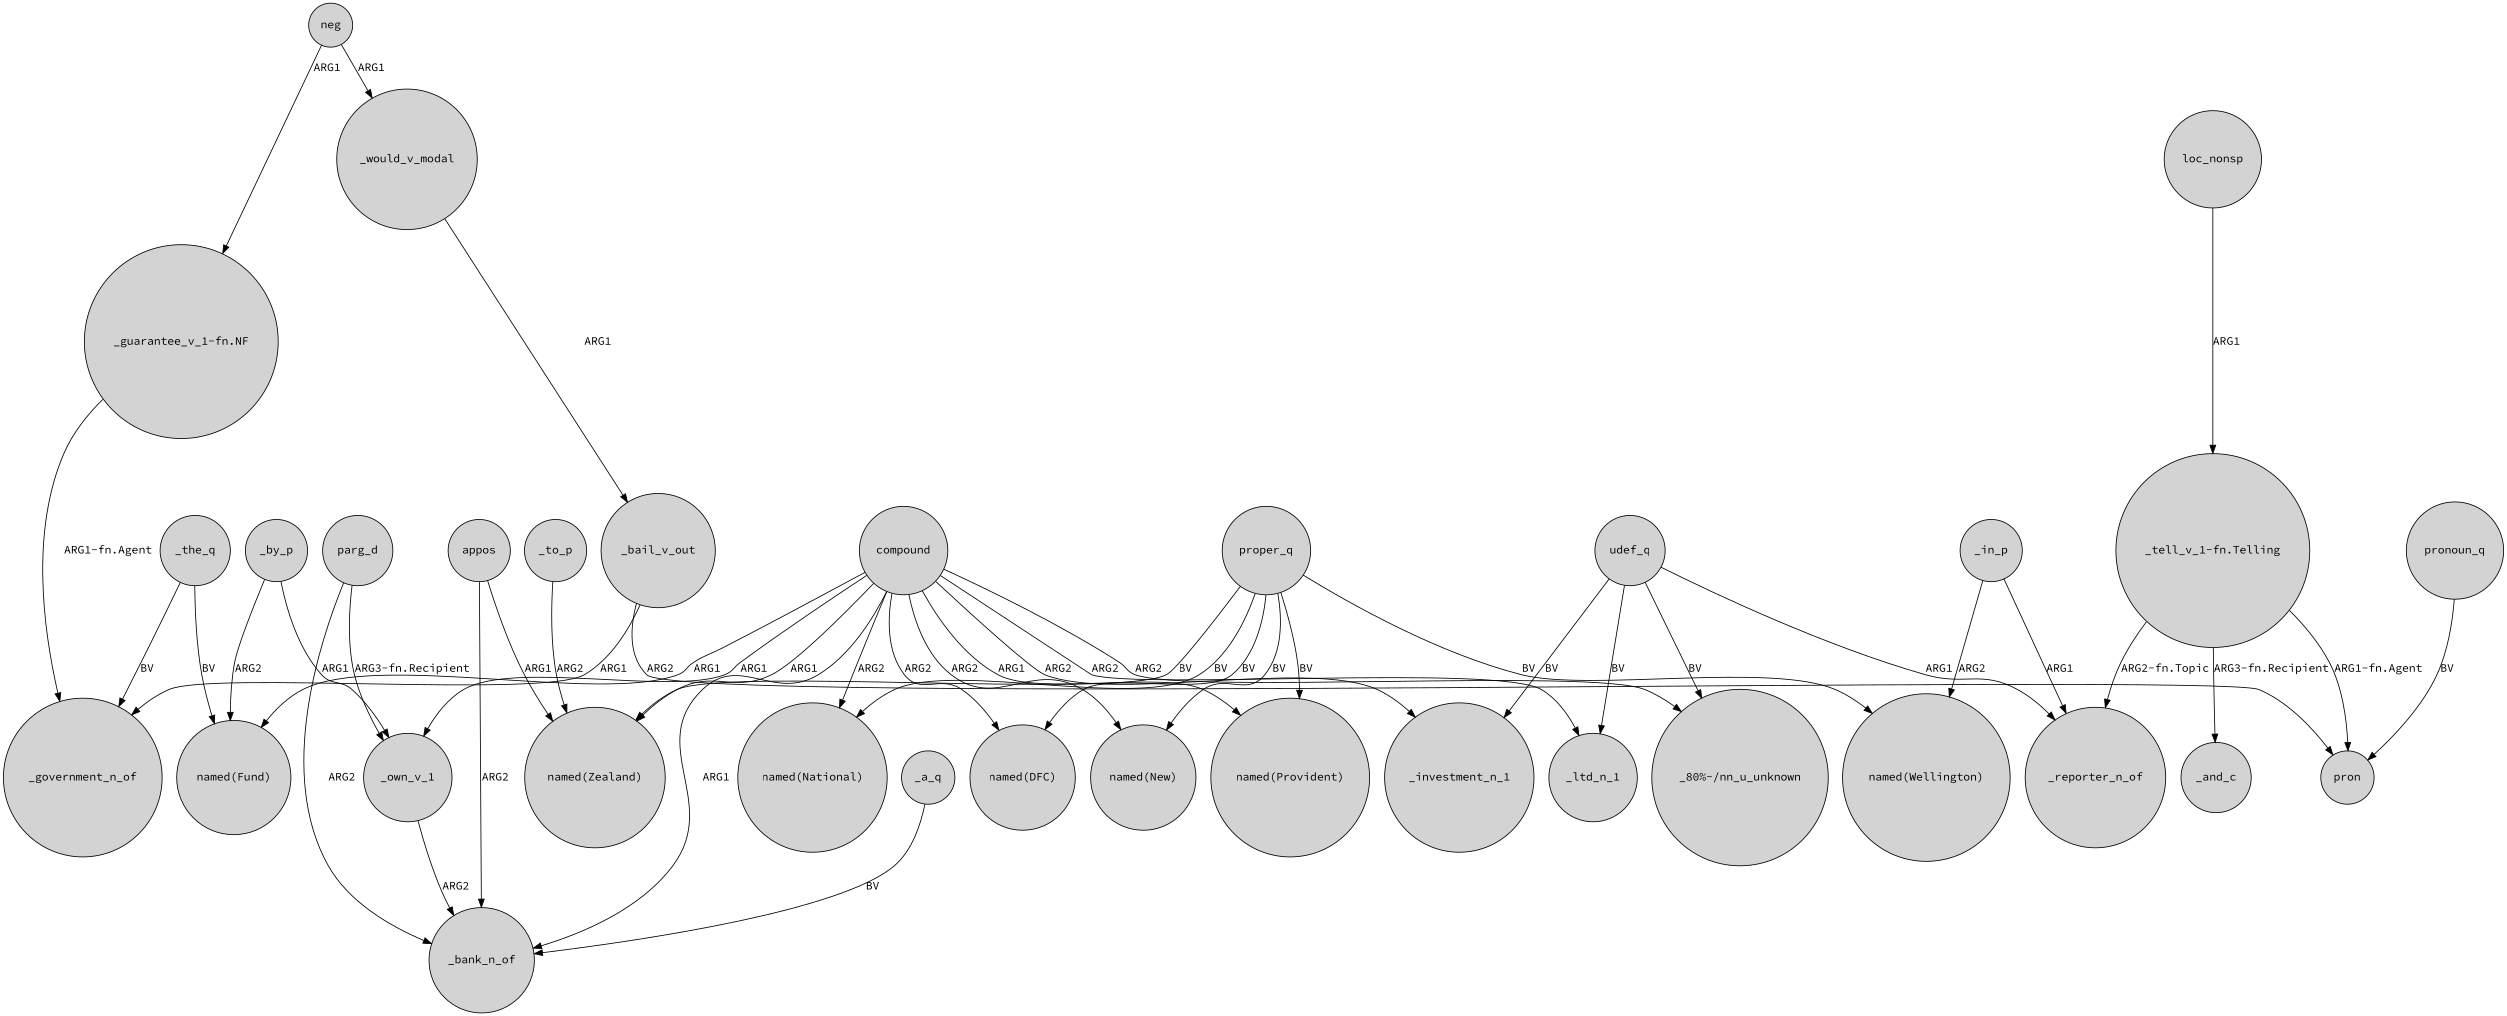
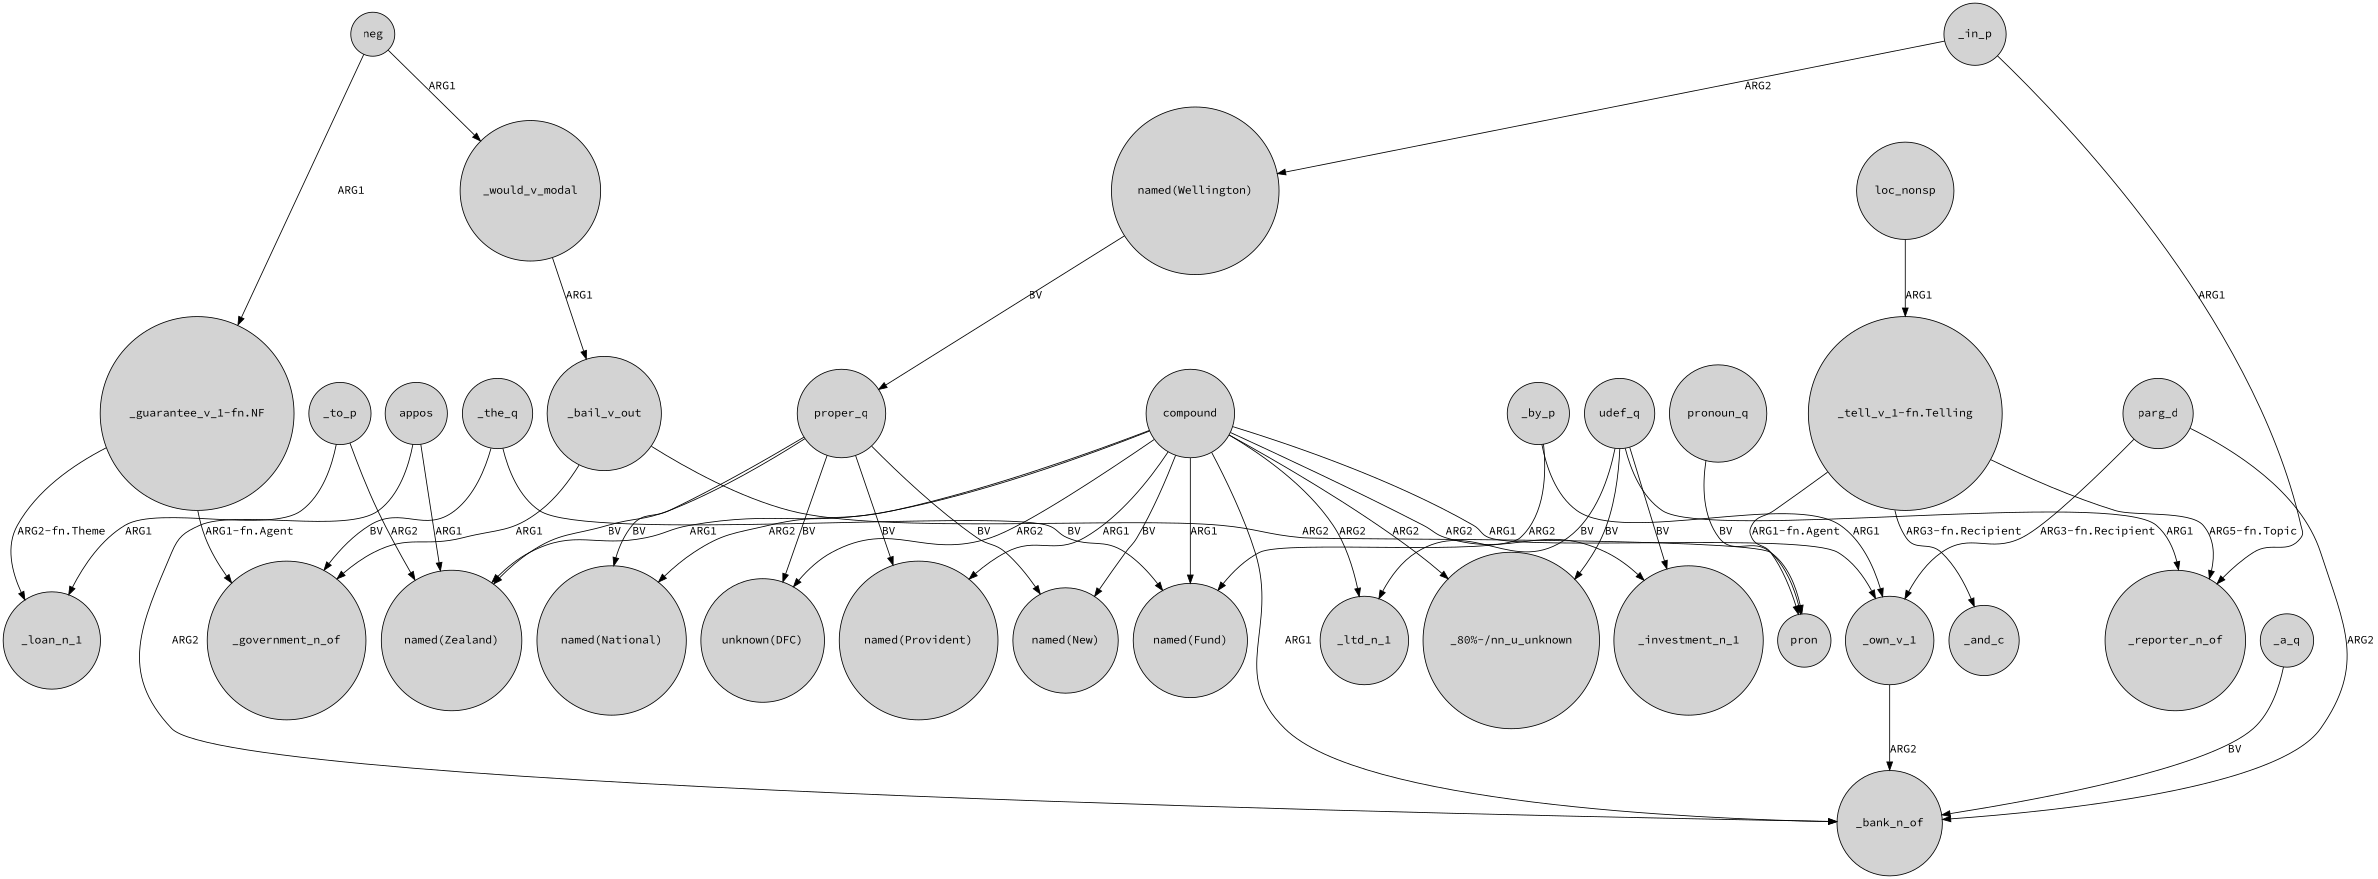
  digraph {
    fontname="Source Code Pro"
    node [fontname="Source Code Pro" shape=circle style=filled]
    edge [fontname="Source Code Pro"]
    _bail_v_out
    _government_n_of
    pron
    neg
    _would_v_modal
    "_guarantee_v_1-fn.NF"
+   _loan_n_1
    compound
    "named(New)"
    _bank_n_of
    "named(Zealand)"
    _own_v_1
    "named(Provident)"
    "named(Fund)"
    _investment_n_1
    "named(National)"
-   "named(DFC)"
+   "named(DFC)" [label="unknown(DFC)"]
    "_80%-/nn_u_unknown"
    _ltd_n_1
    appos
    "_tell_v_1-fn.Telling"
    _reporter_n_of
    _and_c
    parg_d
    proper_q
    "named(Wellington)"
    _to_p
    _the_q
    _in_p
    pronoun_q
    loc_nonsp
    udef_q
    _by_p
    _a_q
    _bail_v_out -> _government_n_of [label=ARG1]
    _bail_v_out -> pron [label=ARG2]
    neg -> _would_v_modal [label=ARG1]
    neg -> "_guarantee_v_1-fn.NF" [label=ARG1]
    _would_v_modal -> _bail_v_out [label=ARG1]
    "_guarantee_v_1-fn.NF" -> _government_n_of [label="ARG1-fn.Agent"]
-   compound -> "named(New)" [label=ARG2]
+   "_guarantee_v_1-fn.NF" -> _loan_n_1 [label="ARG2-fn.Theme"]
+   compound -> "named(New)" [label=BV]
    compound -> _bank_n_of [label=ARG1]
    compound -> "named(Zealand)" [label=ARG1]
    compound -> _own_v_1 [label=ARG1]
    compound -> "named(Provident)" [label=ARG1]
    compound -> "named(Fund)" [label=ARG1]
    compound -> _investment_n_1 [label=ARG2]
    compound -> "named(National)" [label=ARG2]
    compound -> "named(DFC)" [label=ARG2]
    compound -> "_80%-/nn_u_unknown" [label=ARG2]
    compound -> _ltd_n_1 [label=ARG2]
    _own_v_1 -> _bank_n_of [label=ARG2]
    appos -> _bank_n_of [label=ARG2]
    appos -> "named(Zealand)" [label=ARG1]
    "_tell_v_1-fn.Telling" -> pron [label="ARG1-fn.Agent"]
-   "_tell_v_1-fn.Telling" -> _reporter_n_of [label="ARG2-fn.Topic"]
+   "_tell_v_1-fn.Telling" -> _reporter_n_of [label="ARG5-fn.Topic"]
    "_tell_v_1-fn.Telling" -> _and_c [label="ARG3-fn.Recipient"]
    parg_d -> _bank_n_of [label=ARG2]
    parg_d -> _own_v_1 [label="ARG3-fn.Recipient"]
    proper_q -> "named(New)" [label=BV]
    proper_q -> "named(Zealand)" [label=BV]
    proper_q -> "named(Provident)" [label=BV]
    proper_q -> "named(National)" [label=BV]
    proper_q -> "named(DFC)" [label=BV]
-   proper_q -> "named(Wellington)" [label=BV]
+   "named(Wellington)" -> proper_q [label=BV]
+   _to_p -> _loan_n_1 [label=ARG1]
    _to_p -> "named(Zealand)" [label=ARG2]
    _the_q -> _government_n_of [label=BV]
    _the_q -> "named(Fund)" [label=BV]
    _in_p -> _reporter_n_of [label=ARG1]
    _in_p -> "named(Wellington)" [label=ARG2]
    pronoun_q -> pron [label=BV]
    loc_nonsp -> "_tell_v_1-fn.Telling" [label=ARG1]
    udef_q -> _investment_n_1 [label=BV]
    udef_q -> "_80%-/nn_u_unknown" [label=BV]
    udef_q -> _ltd_n_1 [label=BV]
    udef_q -> _reporter_n_of [label=ARG1]
    _by_p -> _own_v_1 [label=ARG1]
    _by_p -> "named(Fund)" [label=ARG2]
    _a_q -> _bank_n_of [label=BV]
  }
